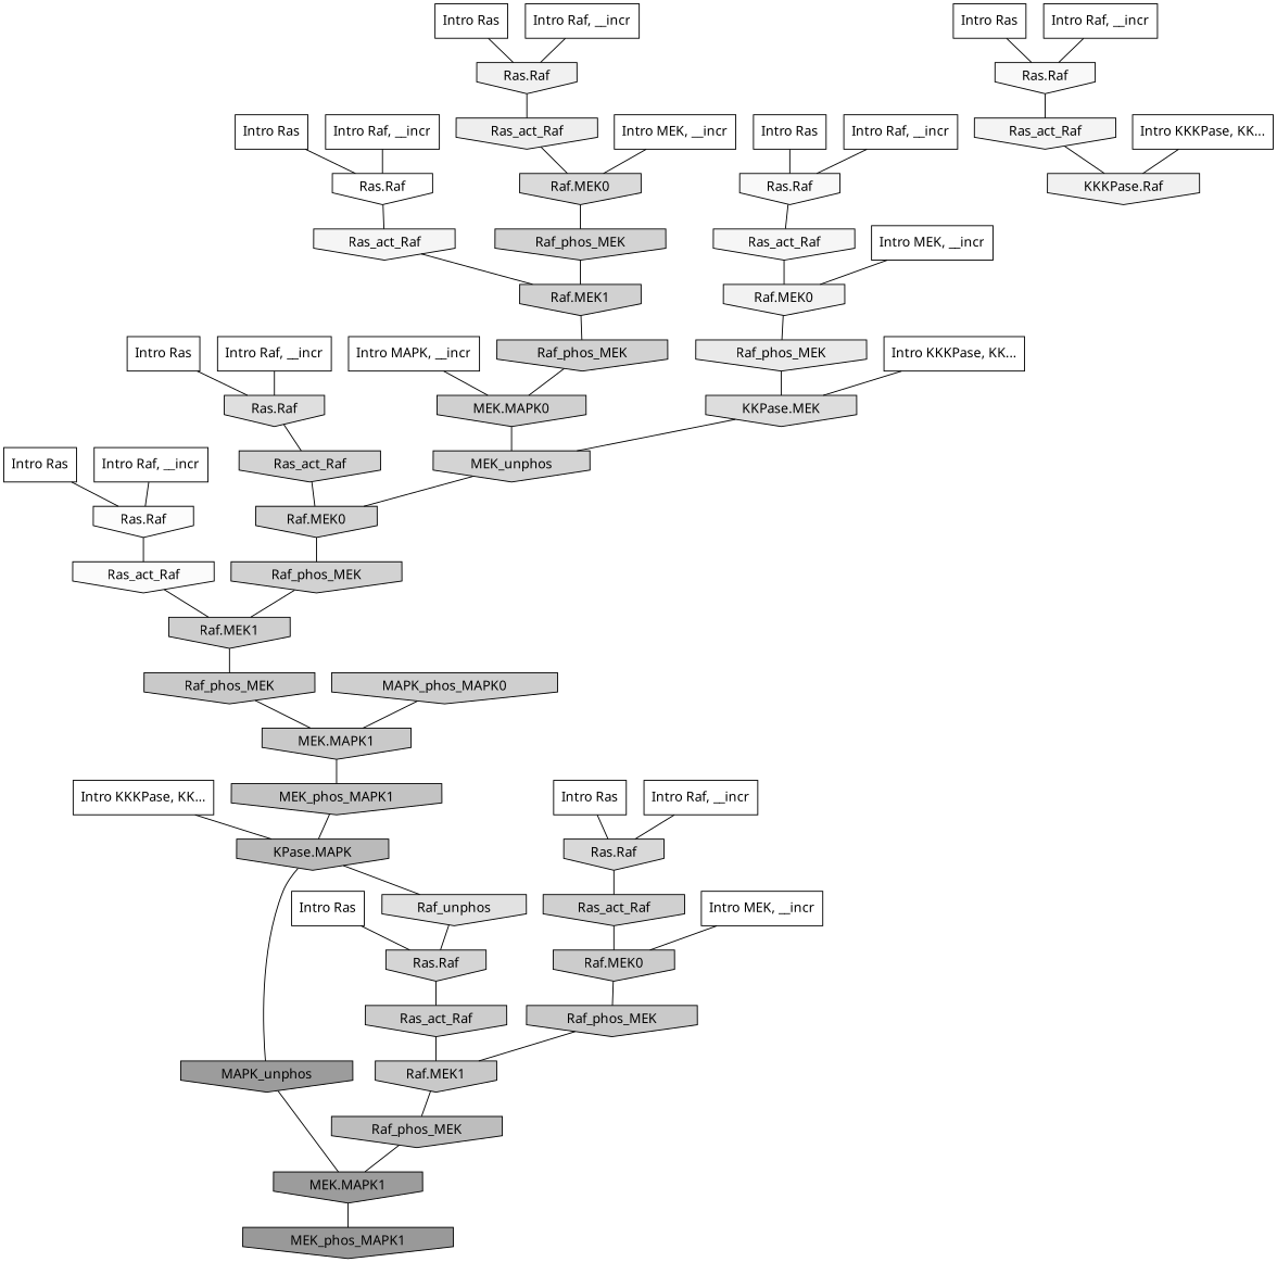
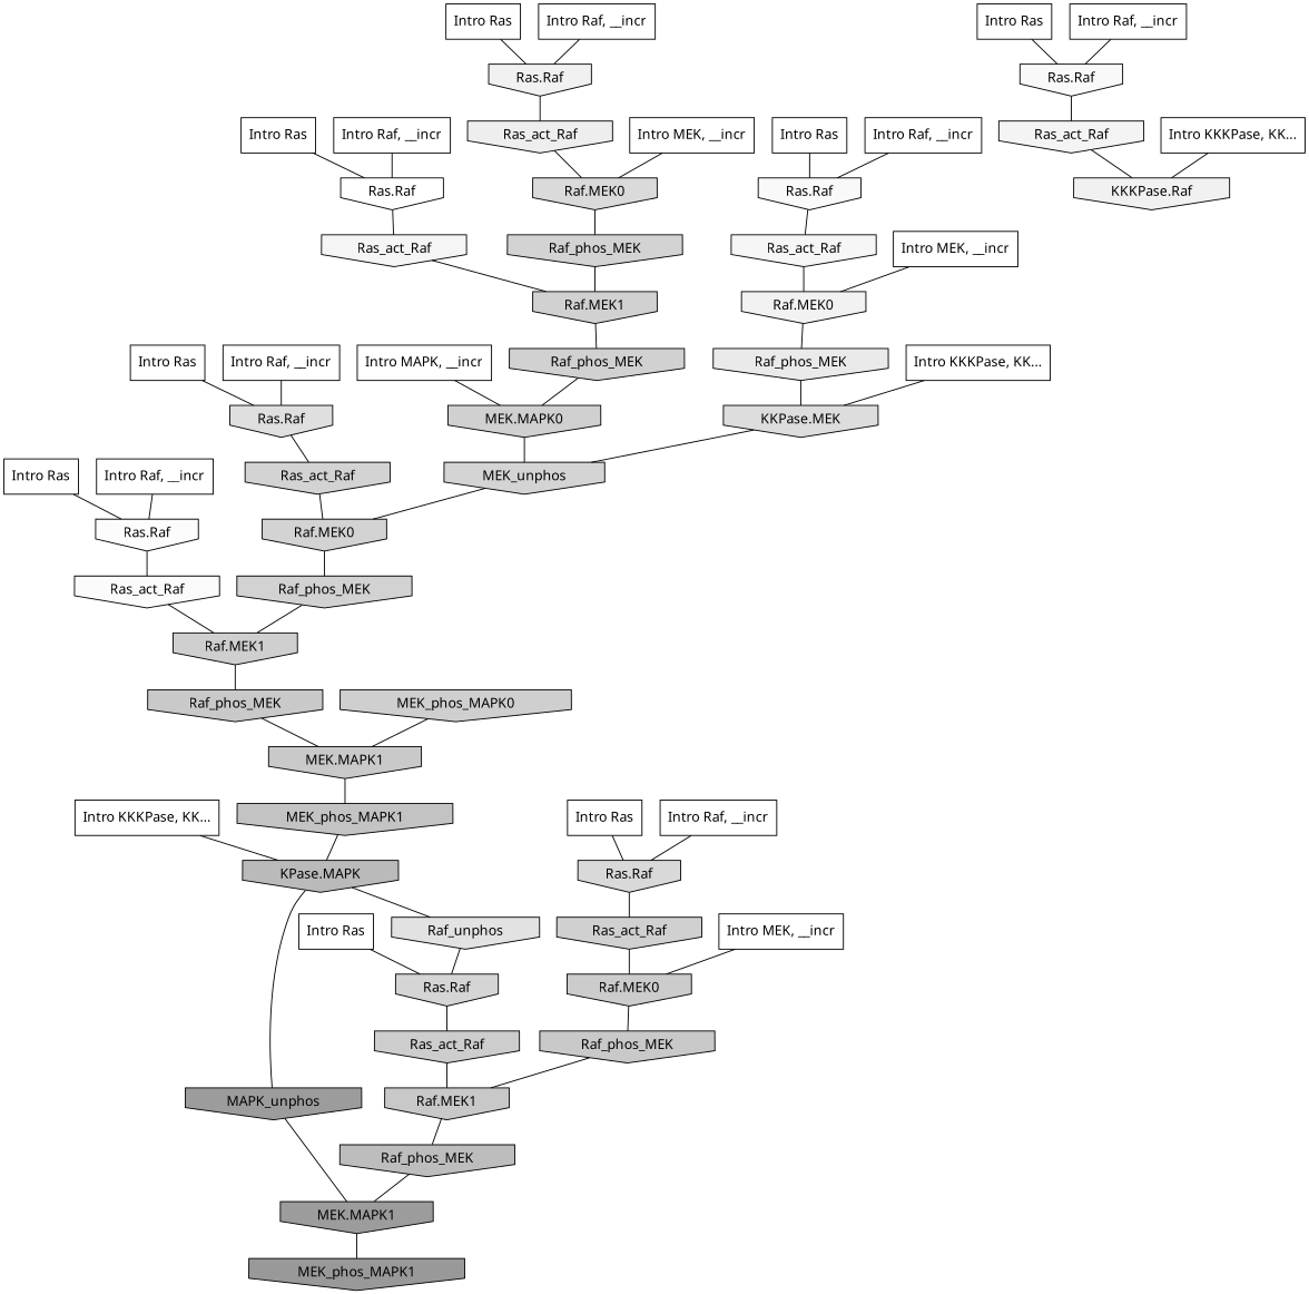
  digraph {
    rankdir=TB
    ranksep=0.30
    node [fillcolor="0.000 0.000 1.000" fontname="CMU Serif" shape=invhouse style=filled]
    edge [color="0.000 0.000 0.000" dir=none fontname="CMU Serif"]
    n1 [label="Intro Ras" shape=rectangle]
    n2 [fillcolor="0.000 0.000 0.974" label="Ras.Raf"]
    n3 [fillcolor="0.000 0.000 0.962" label=Ras_act_Raf]
    n4 [label="Intro Ras" shape=rectangle]
    n5 [fillcolor="0.000 0.000 0.833" label="Ras.Raf"]
    n6 [fillcolor="0.000 0.000 0.803" label=Ras_act_Raf]
    n7 [label="Intro Ras" shape=rectangle]
    n8 [fillcolor="0.000 0.000 0.850" label="Ras.Raf"]
    n9 [fillcolor="0.000 0.000 0.813" label=Ras_act_Raf]
    n10 [label="Intro Ras" shape=rectangle]
    n11 [fillcolor="0.000 0.000 0.986" label="Ras.Raf"]
    n12 [fillcolor="0.000 0.000 0.984" label=Ras_act_Raf]
    n13 [label="Intro Ras" shape=rectangle]
    n14 [label="Ras.Raf"]
    n15 [fillcolor="0.000 0.000 0.958" label=Ras_act_Raf]
    n16 [label="Intro Ras" shape=rectangle]
    n17 [fillcolor="0.000 0.000 0.944" label="Ras.Raf"]
    n18 [fillcolor="0.000 0.000 0.931" label=Ras_act_Raf]
    n19 [label="Intro Ras" shape=rectangle]
    n20 [fillcolor="0.000 0.000 0.872" label="Ras.Raf"]
    n21 [fillcolor="0.000 0.000 0.826" label=Ras_act_Raf]
    n22 [label="Intro Ras" shape=rectangle]
    n23 [fillcolor="0.000 0.000 0.973" label="Ras.Raf"]
    n24 [fillcolor="0.000 0.000 0.955" label=Ras_act_Raf]
    n25 [label="Intro Raf, __incr" shape=rectangle]
    n26 [label="Intro Raf, __incr" shape=rectangle]
    n27 [label="Intro Raf, __incr" shape=rectangle]
    n28 [label="Intro Raf, __incr" shape=rectangle]
    n29 [label="Intro Raf, __incr" shape=rectangle]
    n30 [label="Intro Raf, __incr" shape=rectangle]
    n31 [label="Intro Raf, __incr" shape=rectangle]
    n32 [label="Intro MEK, __incr" shape=rectangle]
    n33 [fillcolor="0.000 0.000 0.949" label="Raf.MEK0"]
    n34 [fillcolor="0.000 0.000 0.917" label=Raf_phos_MEK]
    n35 [label="Intro MEK, __incr" shape=rectangle]
    n36 [fillcolor="0.000 0.000 0.853" label="Raf.MEK0"]
    n37 [fillcolor="0.000 0.000 0.825" label=Raf_phos_MEK]
    n38 [label="Intro MEK, __incr" shape=rectangle]
    n39 [fillcolor="0.000 0.000 0.797" label="Raf.MEK0"]
    n40 [fillcolor="0.000 0.000 0.787" label=Raf_phos_MEK]
    n41 [label="Intro MAPK, __incr" shape=rectangle]
    n42 [fillcolor="0.000 0.000 0.814" label="MEK.MAPK0"]
    n43 [fillcolor="0.000 0.000 0.830" label=MEK_unphos]
    n44 [label="Intro KKKPase, KK..." shape=rectangle]
    n45 [fillcolor="0.000 0.000 0.730" label="KPase.MAPK"]
    n46 [fillcolor="0.000 0.000 0.885" label=Raf_unphos]
    n47 [fillcolor="0.000 0.000 0.612" label=MAPK_unphos]
    n48 [label="Intro KKKPase, KK..." shape=rectangle]
    n49 [fillcolor="0.000 0.000 0.865" label="KKPase.MEK"]
    n50 [label="Intro KKKPase, KK..." shape=rectangle]
    n51 [fillcolor="0.000 0.000 0.943" label="KKKPase.Raf"]
    n52 [fillcolor="0.000 0.000 0.818" label="Raf.MEK1"]
    n53 [fillcolor="0.000 0.000 0.810" label="Raf.MEK1"]
    n54 [fillcolor="0.000 0.000 0.788" label=Raf_phos_MEK]
    n55 [fillcolor="0.000 0.000 0.817" label=Raf_phos_MEK]
    n56 [fillcolor="0.000 0.000 0.826" label="Raf.MEK0"]
    n57 [fillcolor="0.000 0.000 0.785" label="Raf.MEK1"]
    n58 [fillcolor="0.000 0.000 0.822" label=Raf_phos_MEK]
-   n59 [fillcolor="0.000 0.000 0.809" label=MAPK_phos_MAPK0]
+   n59 [fillcolor="0.000 0.000 0.809" label=MEK_phos_MAPK0]
    n60 [fillcolor="0.000 0.000 0.788" label="MEK.MAPK1"]
    n61 [fillcolor="0.000 0.000 0.765" label=MEK_phos_MAPK1]
    n62 [fillcolor="0.000 0.000 0.741" label=Raf_phos_MEK]
    n63 [fillcolor="0.000 0.000 0.612" label="MEK.MAPK1"]
    n64 [fillcolor="0.000 0.000 0.600" label=MEK_phos_MAPK1]
    n1 -> n2
    n2 -> n3
    n3 -> n33
    n4 -> n5
    n5 -> n6
    n6 -> n57
    n7 -> n8
    n8 -> n9
    n9 -> n39
    n10 -> n11
    n11 -> n12
    n12 -> n53
    n13 -> n14
    n14 -> n15
    n15 -> n52
    n16 -> n17
    n17 -> n18
    n18 -> n36
    n19 -> n20
    n20 -> n21
    n21 -> n56
    n22 -> n23
    n23 -> n24
    n24 -> n51
    n25 -> n2
    n26 -> n20
    n27 -> n23
    n28 -> n17
    n29 -> n11
    n30 -> n14
    n31 -> n8
    n32 -> n33
    n33 -> n34
    n34 -> n49
    n35 -> n36
    n36 -> n37
    n37 -> n52
    n38 -> n39
    n39 -> n40
    n40 -> n57
    n41 -> n42
    n42 -> n43
    n43 -> n56
    n44 -> n45
    n45 -> n46
    n45 -> n47
    n46 -> n5
    n47 -> n63
    n48 -> n49
    n49 -> n43
    n50 -> n51
    n52 -> n55
    n53 -> n54
    n54 -> n60
    n55 -> n42
    n56 -> n58
    n57 -> n62
    n58 -> n53
    n59 -> n60
    n60 -> n61
    n61 -> n45
    n62 -> n63
    n63 -> n64
  }
